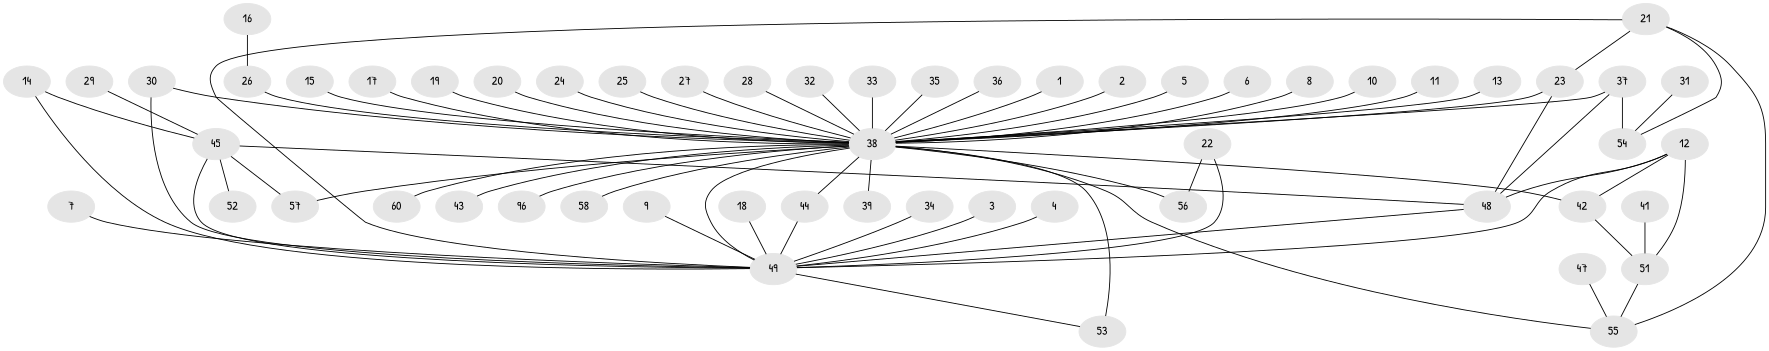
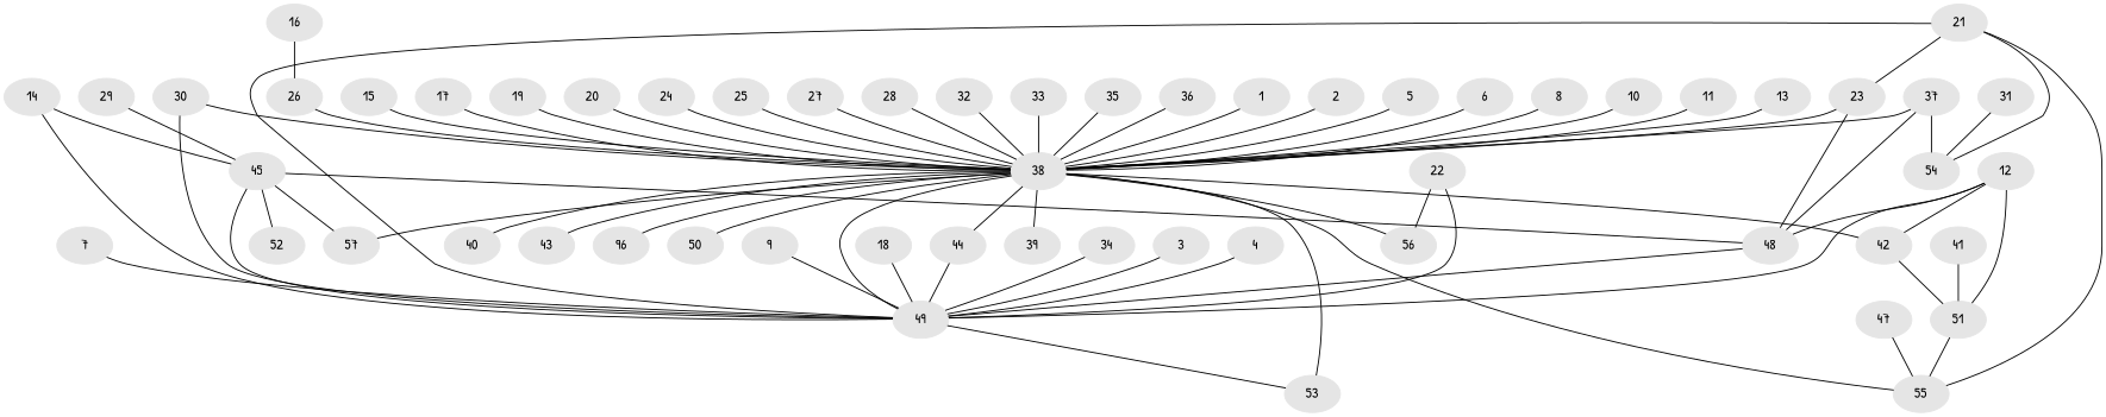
  graph {
    fontname="Patrick Hand"
    node [color=gray90 fontname="Patrick Hand" style=filled]
    edge [fontname="Patrick Hand" weight=1.0]
    1
    38
    49
    42
    55
    56
    39
-   40 [label=60]
+   40
    43
    44
    n11 [label=96]
-   50 [label=58]
+   50
    53
    57
    2
    3
    4
    5
    6
    7
    8
    9
    10
    11
    12
    48
    51
    13
    14
    45
    52
    15
    16
    26
    17
    18
    19
    20
    21
    23
    54
    22
    24
    25
    27
    28
    29
    30
    31
    32
    33
    34
    35
    36
    37
    41
    47
    1 -- 38
    38 -- 49
    38 -- 42
    38 -- 55
    38 -- 56 [weight=2.0]
    38 -- 39
    38 -- 40
    38 -- 43
    38 -- 44
    38 -- n11
    38 -- 50
    38 -- 53 [weight=2.0]
    38 -- 57
    49 -- 53
    42 -- 51
    44 -- 49
    2 -- 38
    3 -- 49
    4 -- 49
    5 -- 38
    6 -- 38
    7 -- 49
    8 -- 38
    9 -- 49
    10 -- 38
    11 -- 38
    12 -- 49
    12 -- 42
    12 -- 48
    12 -- 51
    48 -- 49
    51 -- 55
    13 -- 38
    14 -- 49
    14 -- 45
    45 -- 49
    45 -- 57
    45 -- 48
    45 -- 52
    15 -- 38
    16 -- 26
    26 -- 38
    17 -- 38
    18 -- 49
    19 -- 38
    20 -- 38
    21 -- 49
    21 -- 55
    21 -- 23
    21 -- 54
    23 -- 38 [weight=2.0]
    23 -- 48
    22 -- 49
    22 -- 56
    24 -- 38
    25 -- 38
    27 -- 38
    28 -- 38
    29 -- 45
    30 -- 38
    30 -- 49
    31 -- 54
    32 -- 38
    33 -- 38
    34 -- 49
    35 -- 38
    36 -- 38
    37 -- 38
    37 -- 48
    37 -- 54
    41 -- 51
    47 -- 55
  }
